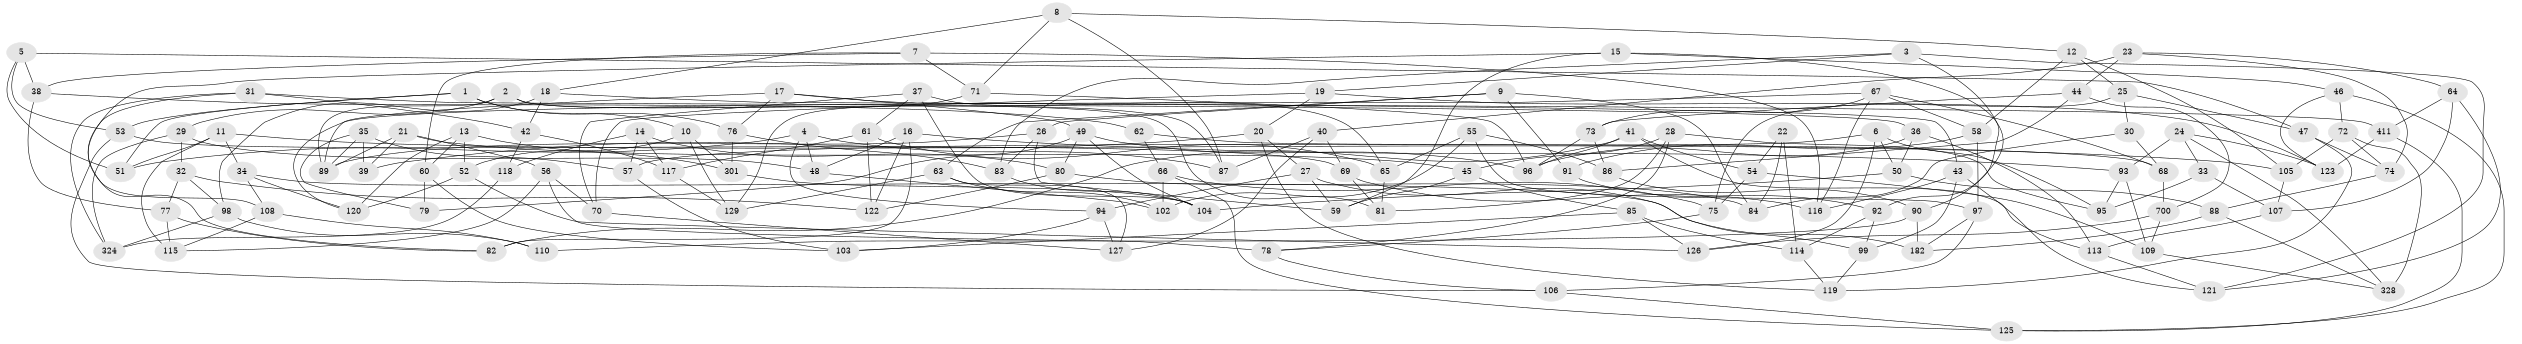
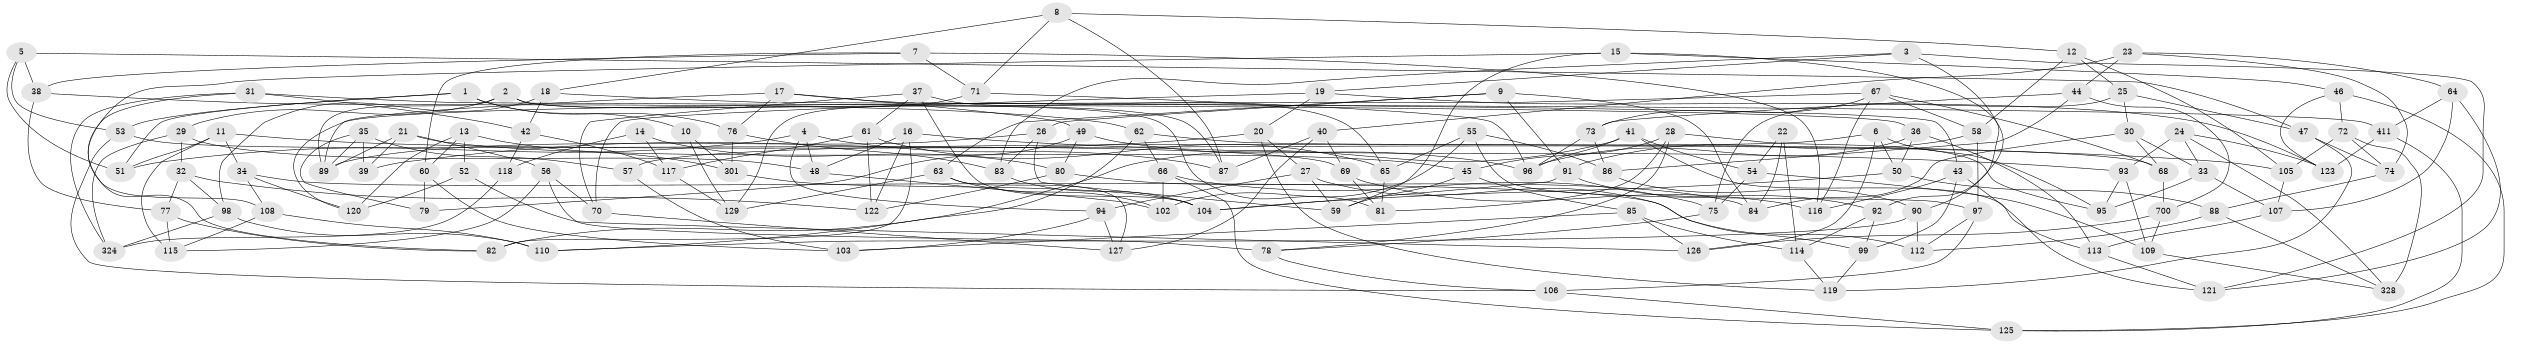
  graph {
    node [color=gray90 style=filled]
    1
    10
    51
    53
    76
    52
    n7 [label=301]
    129
    69
    106
    83
    2
    29
    81
    87
    89
    48
    32
    n19 [label=324]
    3
    19
    92
    121
    20
    70
    123
    104
    114
    99
    4
    94
    102
    127
    103
    5
    38
    47
    77
    62
    119
    74
    6
    50
    57
    95
    126
    88
    7
    60
    71
    116
    79
    96
    8
    12
    18
    105
    25
    58
    42
    43
    98
    9
    26
    63
    84
    91
    59
    120
    11
    34
    115
    108
-   112 [label=182]
+   112
    107
    30
    75
    97
    13
    14
    80
    117
    118
    122
    15
    46
    90
    72
    125
    110
    16
    82
    93
    109
    17
    49
    n97 [label=411]
    27
    39
    21
    45
    56
    85
    78
    22
    54
    23
    40
    44
    64
    73
    86
    n113 [label=700]
    24
    33
    n116 [label=328]
    68
    28
    31
    36
    113
    35
    37
    61
    65
    66
    41
    55
    67
    1 -- 10
    1 -- 51
    1 -- 53
    1 -- 76
-   10 -- 52
    10 -- n7
    10 -- 129
    53 -- 69
    53 -- 106
    76 -- n7
    76 -- 83
    52 -- 126
    52 -- 120
    n7 -- 104
    69 -- 81
    69 -- 116
    106 -- 125
    83 -- 104
    2 -- 29
    2 -- 81
    2 -- 87
    2 -- 89
    29 -- 48
    29 -- 32
    29 -- n19
    48 -- 102
    32 -- 77
    32 -- 98
    32 -- 122
    3 -- 83
    3 -- 19
    3 -- 92
    3 -- 121
    19 -- 20
    19 -- 70
    19 -- 123
    92 -- 114
    92 -- 99
    20 -- 119
    20 -- 27
    20 -- 39
    70 -- 127
    114 -- 119
    99 -- 119
    4 -- 51
    4 -- 87
    4 -- 48
    4 -- 94
    94 -- 127
    94 -- 103
    5 -- 51
    5 -- 53
    5 -- 38
    5 -- 47
    38 -- 77
    38 -- 62
    47 -- 119
    47 -- 74
    77 -- 115
    77 -- 82
+   62 -- 110
    62 -- 68
    62 -- 66
    74 -- 88
    6 -- 50
    6 -- 57
    6 -- 95
    6 -- 126
    50 -- 104
    50 -- 88
    57 -- 103
    88 -- 112
    88 -- n116
    7 -- 38
    7 -- 60
    7 -- 71
    7 -- 116
    60 -- 103
    60 -- 79
    71 -- 129
    71 -- 96
    8 -- 87
    8 -- 71
    8 -- 12
    8 -- 18
    12 -- 105
    12 -- 25
    12 -- 58
    18 -- 42
    18 -- 43
    18 -- 98
    105 -- 107
    25 -- 47
    25 -- 30
    25 -- 75
    58 -- 91
    58 -- 97
    42 -- 117
    42 -- 118
    43 -- 121
    43 -- 99
    43 -- 116
    98 -- n19
    98 -- 110
    9 -- 26
    9 -- 63
    9 -- 84
    9 -- 91
    26 -- 83
    26 -- 89
    26 -- 59
    63 -- 129
    63 -- 102
    63 -- 127
    91 -- 92
-   49 -- 104
+   91 -- 104
    11 -- 51
    11 -- 105
    11 -- 34
    11 -- 115
    34 -- 120
    34 -- 108
    34 -- 112
    108 -- 115
    108 -- 110
    107 -- 113
    30 -- 84
+   30 -- 33
    30 -- 68
    75 -- 78
    97 -- 106
    97 -- 112
    13 -- 52
    13 -- n7
    13 -- 60
    13 -- 120
-   14 -- 57
    14 -- 80
    14 -- 117
    14 -- 118
    80 -- 84
    80 -- 122
    117 -- 129
    118 -- n19
    15 -- 59
    15 -- 108
    15 -- 46
    15 -- 90
    46 -- 123
    46 -- 72
    46 -- 125
    90 -- 112
    90 -- 110
    72 -- 74
    72 -- 105
    72 -- n116
    16 -- 48
    16 -- 122
    16 -- 82
    16 -- 93
    93 -- 95
    93 -- 109
    109 -- n116
    17 -- 76
    17 -- 89
    17 -- 49
    17 -- n97
    49 -- 79
    49 -- 96
    49 -- 80
    n97 -- 123
    n97 -- 125
    27 -- 99
    27 -- 94
    27 -- 59
    21 -- 89
    21 -- 39
    21 -- 45
    21 -- 56
    45 -- 59
    45 -- 85
    56 -- 70
    56 -- 115
    56 -- 78
    85 -- 114
    85 -- 103
    85 -- 126
    78 -- 106
    22 -- 114
    22 -- 84
    22 -- 54
    54 -- 75
    54 -- 109
    23 -- 74
    23 -- 40
    23 -- 44
    23 -- 64
    40 -- 69
    40 -- 87
    40 -- 127
    44 -- 73
    44 -- 86
    44 -- n113
    64 -- 121
    64 -- 107
    64 -- n97
    73 -- 96
    73 -- 86
    86 -- 90
    n113 -- 126
    n113 -- 109
    24 -- 123
    24 -- 93
    24 -- 33
    24 -- n116
    33 -- 95
    33 -- 107
    68 -- n113
    28 -- 81
    28 -- 95
    28 -- 45
    28 -- 78
    31 -- n19
    31 -- 42
    31 -- 82
    31 -- 36
    36 -- 50
    36 -- 96
    36 -- 113
    113 -- 121
    35 -- 89
    35 -- 57
    35 -- 79
    35 -- 39
    37 -- 70
    37 -- 104
    37 -- 61
    37 -- 65
    61 -- 117
    61 -- 122
    61 -- 65
    65 -- 81
    66 -- 102
    66 -- 75
    66 -- 125
    41 -- 96
    41 -- 82
    41 -- 54
    41 -- 113
    55 -- 102
    55 -- 97
    55 -- 86
    55 -- 65
    67 -- 116
    67 -- 58
    67 -- 120
    67 -- 73
    67 -- 68
  }
